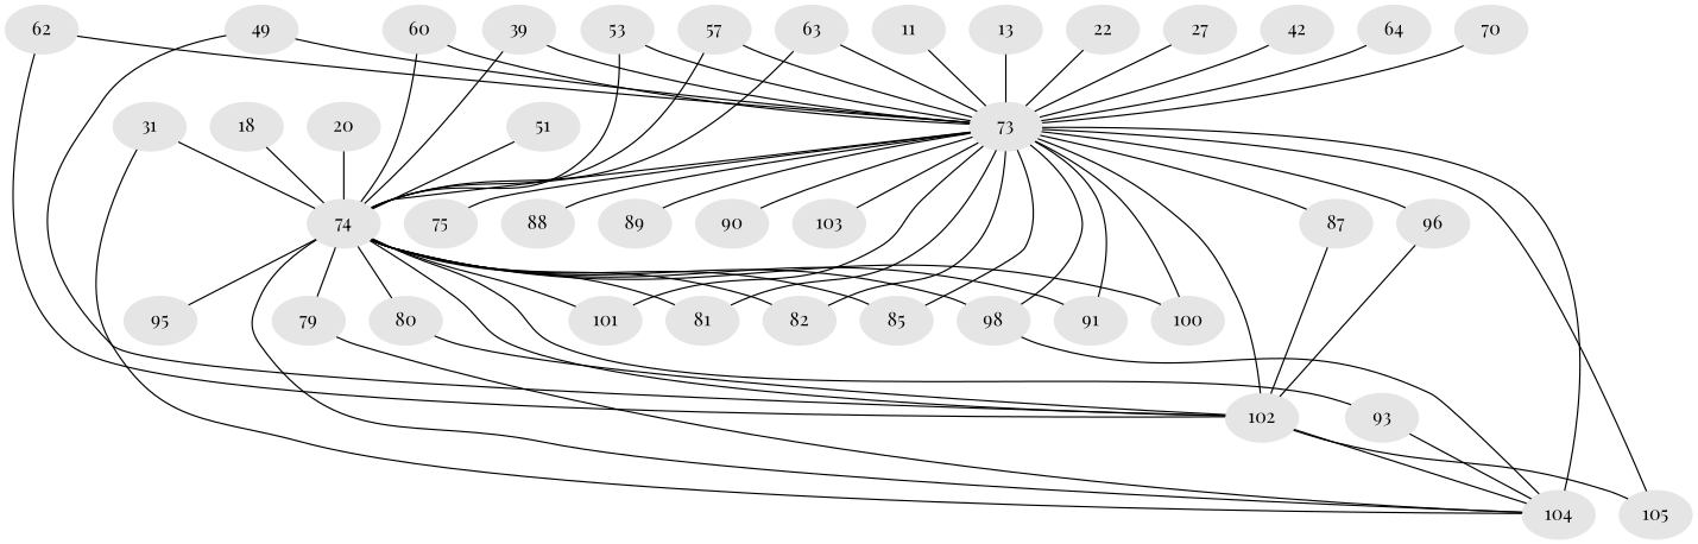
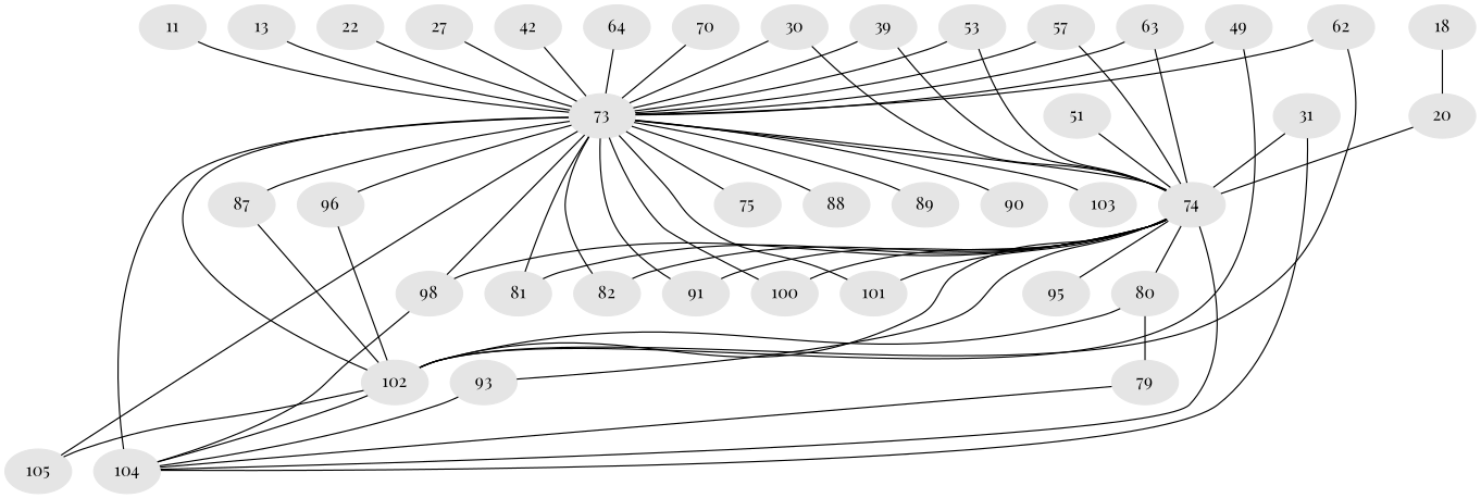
  graph {
    fontname="Playfair Display"
    node [color=gray90 fontname="Playfair Display" style=filled]
    edge [fontname="Playfair Display"]
    73 [super="+66+8+6"]
    74 [super="+10+15"]
    104 [super="+36+83+84+76"]
    102 [super="+72+94+99+67+96"]
    75
    81 [super="+58"]
    82 [super="+17+52"]
-   85 [super="+69+78"]
    87
    88
    89 [super="+68"]
    90
    91 [super="+28+61"]
    n14 [label=96]
    98 [super="+48+60"]
    100
    101 [super="+40"]
    103
    105
    11
    13
    79 [super="+19"]
    80 [super="+59"]
    93 [super="+38"]
    95
    18
    20
    22
    27
-   30 [label=60]
+   30
    31
    39
    42
    49
    51
    53 [super="+25"]
    57 [super="+35+37"]
    62
    63
    64
    70
    73 -- 74 [weight=19]
    73 -- 104 [weight=13]
    73 -- 102 [weight=17]
    73 -- 75 [weight=2]
    73 -- 81
    73 -- 82 [weight=2]
-   73 -- 85 [weight=3]
    73 -- 87
    73 -- 88 [weight=2]
    73 -- 89 [weight=3]
    73 -- 90 [weight=2]
    73 -- 91
    73 -- n14
    73 -- 98 [weight=2]
    73 -- 100
    73 -- 101 [weight=2]
    73 -- 103 [weight=2]
    73 -- 105
    74 -- 104
    74 -- 102 [weight=16]
    74 -- 81 [weight=2]
    74 -- 82
-   74 -- 85
    74 -- 91 [weight=3]
    74 -- 98 [weight=2]
    74 -- 100
    74 -- 101
-   74 -- 79 [weight=3]
+   80 -- 79 [weight=3]
    74 -- 80 [weight=2]
    74 -- 93
    74 -- 95 [weight=2]
    102 -- 104
    102 -- 105
    87 -- 102
    n14 -- 102
    98 -- 104
    11 -- 73 [weight=2]
    13 -- 73 [weight=2]
    79 -- 104
    80 -- 102
    93 -- 104 [weight=2]
-   18 -- 74 [weight=2]
+   18 -- 20 [weight=2]
    20 -- 74
    22 -- 73 [weight=2]
    27 -- 73 [weight=2]
    30 -- 73
    30 -- 74
    31 -- 74 [weight=2]
    31 -- 104
    39 -- 73
    39 -- 74
    42 -- 73
    49 -- 73
    49 -- 102
    51 -- 74 [weight=2]
    53 -- 73 [weight=2]
    53 -- 74
    57 -- 73 [weight=4]
    57 -- 74
    62 -- 73
    62 -- 102
    63 -- 73
    63 -- 74
    64 -- 73 [weight=2]
    70 -- 73 [weight=2]
  }
